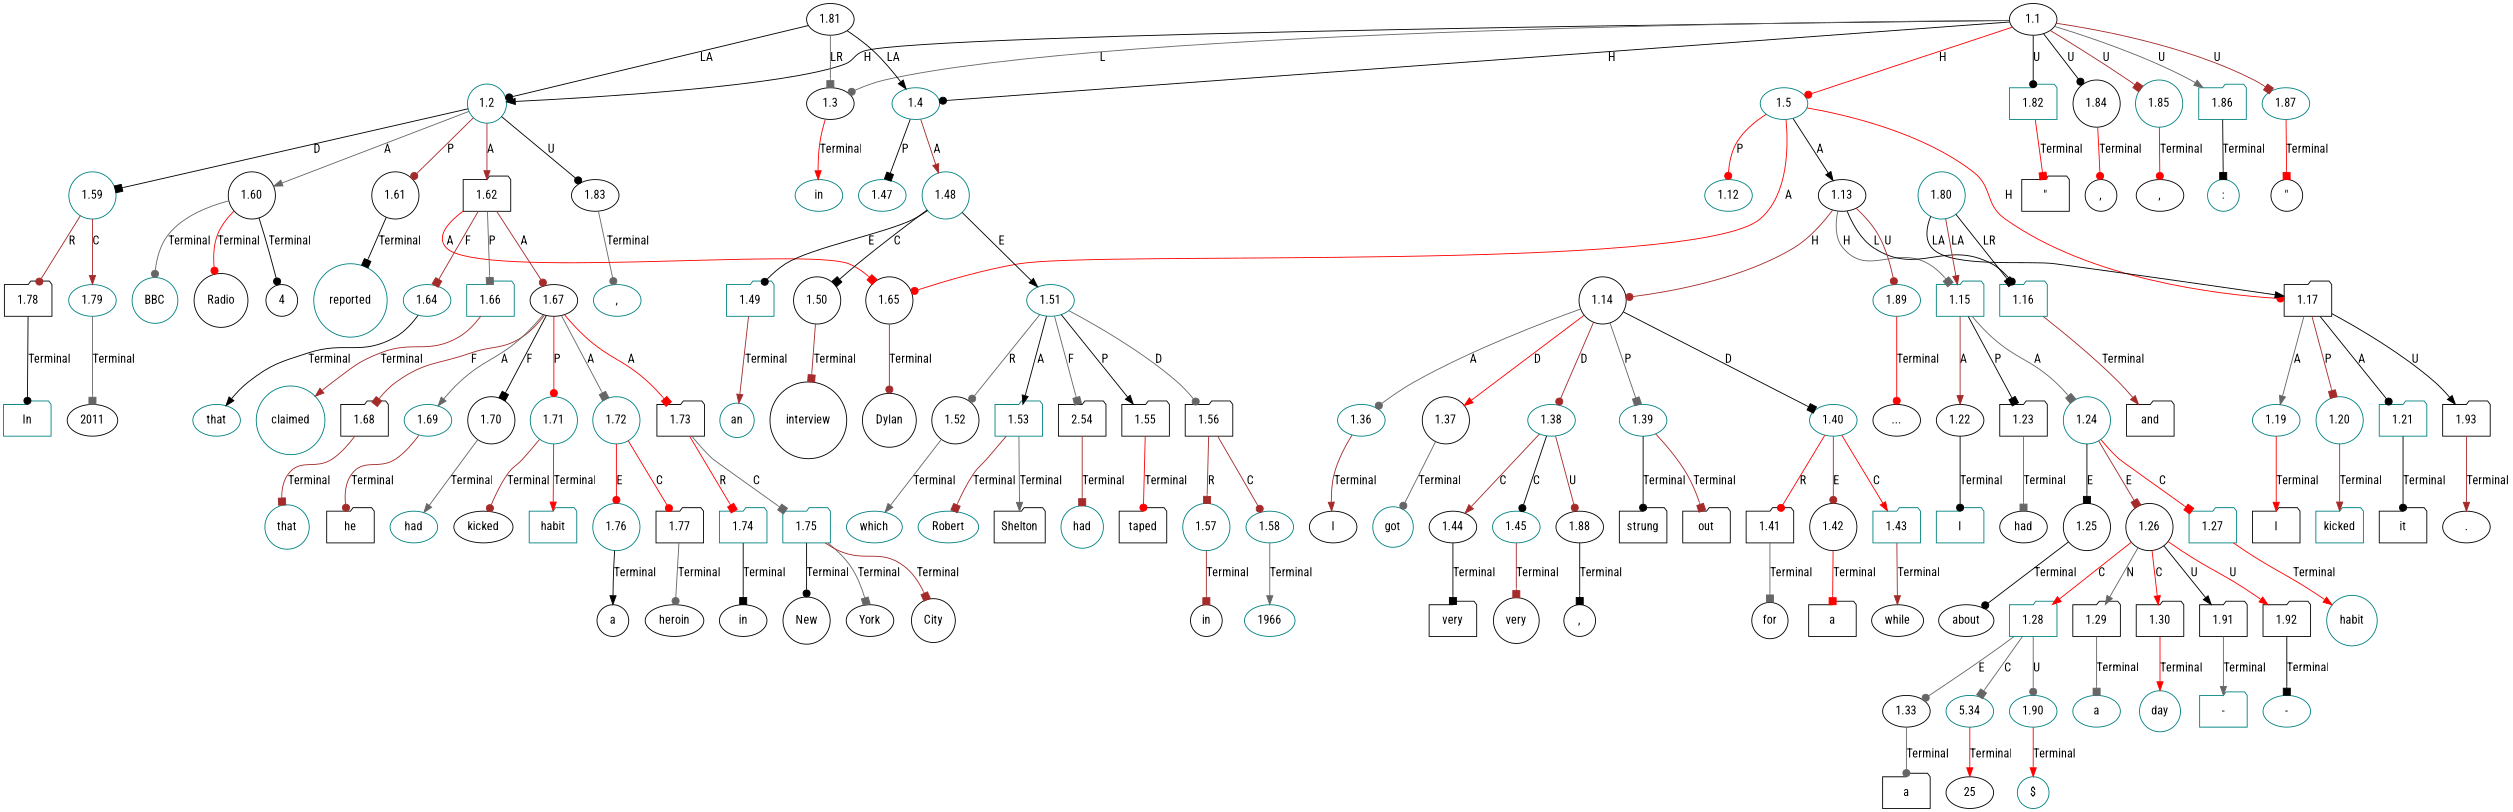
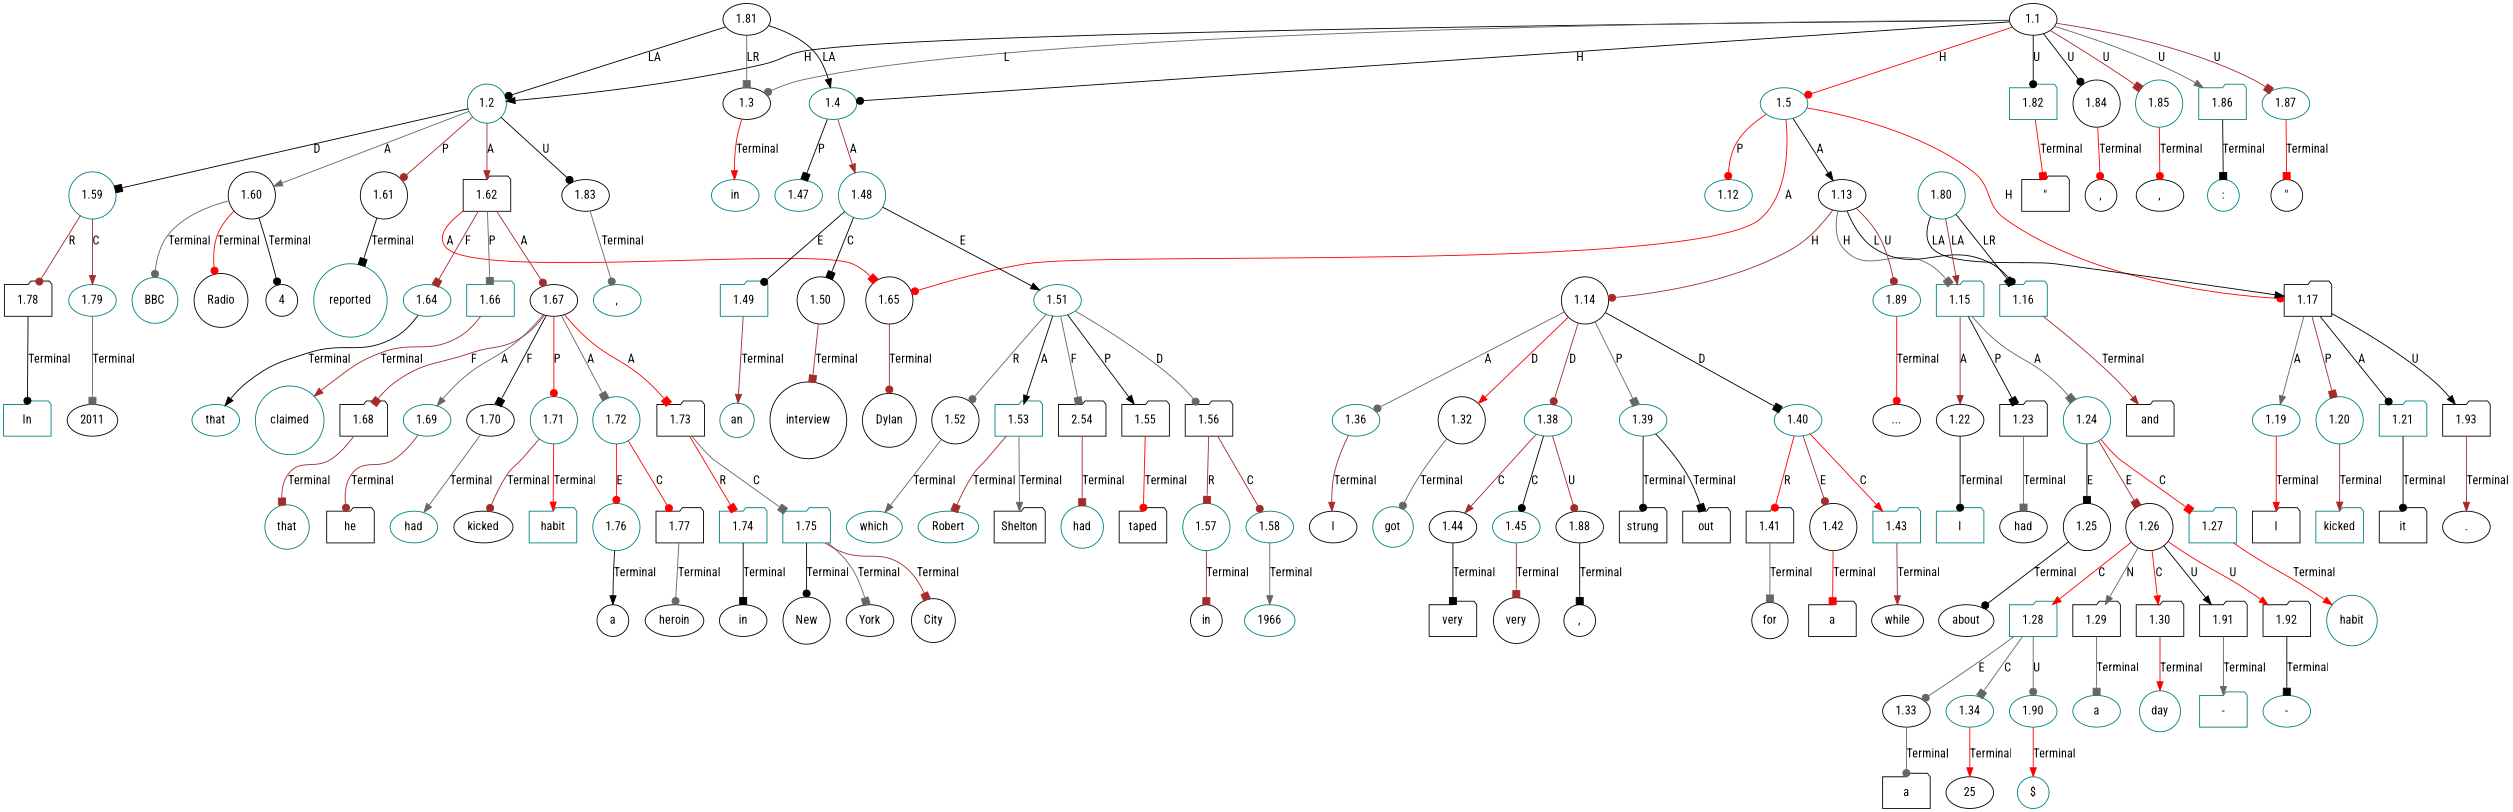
  digraph {
    fontname="Roboto Condensed"
    node [color=black fontname="Roboto Condensed" ordering=out shape=ellipse]
    edge [arrowhead=dot color=black fontname="Roboto Condensed" ordering=out]
    n1 [label="\"" shape=folder]
    n2 [label="," shape=circle]
    n3 [color=teal label=in]
    n4 [color=teal label=an shape=circle]
    n5 [label=interview shape=circle]
    n6 [color=teal label=which]
    n7 [color=teal label=Robert]
    n8 [label=Shelton shape=folder]
    n9 [color=teal label=had shape=circle]
    n10 [label=taped shape=folder]
    n11 [label=in shape=circle]
    n12 [color=teal label=In shape=folder]
    n13 [color=teal label=1966]
    n14 [label=","]
    n15 [label=Dylan shape=circle]
    n16 [color=teal label=claimed shape=circle]
    n17 [color=teal label=that shape=circle]
    n18 [label=he shape=folder]
    n19 [color=teal label=had]
    n20 [label=kicked]
    n21 [label=a shape=circle]
    n22 [label=heroin]
    n23 [label=2011]
    n24 [color=teal label=habit shape=folder]
    n25 [label=in]
    n26 [label=New shape=circle]
    n27 [label=York]
    n28 [label=City shape=circle]
    n29 [color=teal label=":" shape=circle]
    n30 [label="\"" shape=circle]
    n31 [label=I]
    n32 [color=teal label=got shape=circle]
    n33 [label=very shape=folder]
    n34 [color=teal label=","]
    n35 [label="," shape=circle]
    n36 [label=very shape=circle]
    n37 [label=strung shape=folder]
    n38 [label=out shape=folder]
    n39 [label=for shape=circle]
    n40 [label=a shape=folder]
    n41 [label=while]
    n42 [label="..."]
    n43 [color=teal label=I shape=folder]
    n44 [label=had]
    n45 [color=teal label=BBC shape=circle]
    n46 [label=about]
    n47 [label=a shape=folder]
    n48 [color=teal label="$" shape=circle]
    n49 [label=25]
    n50 [color=teal label="-" shape=folder]
    n51 [color=teal label=a]
    n52 [color=teal label="-"]
    n53 [color=teal label=day shape=circle]
    n54 [color=teal label=habit shape=circle]
    n55 [label=and shape=folder]
    n56 [label=Radio shape=circle]
    n57 [label=I shape=folder]
    n58 [color=teal label=kicked shape=folder]
    n59 [label=it shape=folder]
    n60 [label="."]
    n61 [label=4 shape=circle]
    n62 [color=teal label=reported shape=circle]
    n63 [color=teal label=that]
    n64 [label=1.1]
    n65 [color=teal label=1.2 shape=circle]
    n66 [label=1.3]
    n67 [color=teal label=1.4]
    n68 [color=teal label=1.5]
    n69 [color=teal label=1.82 shape=folder]
    n70 [label=1.84 shape=circle]
    n71 [color=teal label=1.85 shape=circle]
    n72 [color=teal label=1.86 shape=folder]
    n73 [color=teal label=1.87]
    n74 [color=teal label=1.59 shape=circle]
    n75 [label=1.60 shape=circle]
    n76 [label=1.61 shape=circle]
    n77 [label=1.62 shape=folder]
    n78 [label=1.83]
    n79 [color=teal label=1.47]
    n80 [color=teal label=1.48 shape=circle]
    n81 [color=teal label=1.12]
    n82 [label=1.13]
    n83 [label=1.65 shape=circle]
    n84 [label=1.17 shape=folder]
    n85 [label=1.78 shape=folder]
    n86 [color=teal label=1.79]
    n87 [color=teal label=1.64]
    n88 [color=teal label=1.66 shape=folder]
    n89 [label=1.67]
    n90 [color=teal label=1.49 shape=folder]
    n91 [label=1.50 shape=circle]
    n92 [color=teal label=1.51]
    n93 [label=1.14 shape=circle]
    n94 [color=teal label=1.15 shape=folder]
    n95 [color=teal label=1.16 shape=folder]
    n96 [color=teal label=1.89]
    n97 [color=teal label=1.36]
-   n98 [label=1.37 shape=circle]
+   n98 [label=1.32 shape=circle]
    n99 [color=teal label=1.38]
    n100 [color=teal label=1.39]
    n101 [color=teal label=1.40]
    n102 [label=1.22]
    n103 [label=1.23 shape=folder]
    n104 [color=teal label=1.24 shape=circle]
    n105 [color=teal label=1.19]
    n106 [color=teal label=1.20 shape=circle]
    n107 [color=teal label=1.21 shape=folder]
    n108 [label=1.93 shape=folder]
    n109 [label=1.44]
    n110 [color=teal label=1.45]
    n111 [label=1.88]
    n112 [label=1.41 shape=folder]
    n113 [label=1.42 shape=circle]
    n114 [color=teal label=1.43 shape=folder]
    n115 [label=1.25 shape=circle]
    n116 [label=1.26 shape=circle]
    n117 [color=teal label=1.27 shape=folder]
    n118 [color=teal label=1.28 shape=folder]
    n119 [label=1.29 shape=folder]
    n120 [label=1.30 shape=folder]
    n121 [label=1.91 shape=folder]
    n122 [label=1.92 shape=folder]
    n123 [label=1.33]
-   n124 [color=teal label=5.34]
+   n124 [color=teal label=1.34]
    n125 [color=teal label=1.90]
    n126 [label=1.52 shape=circle]
    n127 [color=teal label=1.53 shape=folder]
    n128 [label=2.54 shape=folder]
    n129 [label=1.55 shape=folder]
    n130 [label=1.56 shape=folder]
    n131 [color=teal label=1.57 shape=circle]
    n132 [color=teal label=1.58]
    n133 [label=1.68 shape=folder]
    n134 [color=teal label=1.69]
-   n135 [label=1.70 shape=circle]
+   n135 [label=1.70]
    n136 [color=teal label=1.71 shape=circle]
    n137 [color=teal label=1.72 shape=circle]
    n138 [label=1.73 shape=folder]
    n139 [color=teal label=1.76 shape=circle]
    n140 [label=1.77 shape=folder]
    n141 [color=teal label=1.74 shape=folder]
    n142 [color=teal label=1.75 shape=folder]
    n143 [color=teal label=1.80 shape=circle]
    n144 [label=1.81]
    n64 -> n65 [arrowhead=normal label=H]
    n64 -> n66 [color=gray40 label=L]
    n64 -> n67 [label=H]
    n64 -> n68 [color=red label=H]
    n64 -> n69 [label=U]
    n64 -> n70 [label=U]
    n64 -> n71 [arrowhead=box color=brown label=U]
    n64 -> n72 [arrowhead=normal color=gray40 label=U]
    n64 -> n73 [arrowhead=box color=brown label=U]
    n65 -> n74 [arrowhead=box label=D]
    n65 -> n75 [arrowhead=normal color=gray40 label=A]
    n65 -> n76 [color=brown label=P]
    n65 -> n77 [arrowhead=normal color=brown label=A]
    n65 -> n78 [label=U]
    n66 -> n3 [arrowhead=normal color=red label=Terminal]
    n67 -> n79 [arrowhead=box label=P]
    n67 -> n80 [arrowhead=normal color=brown label=A]
    n68 -> n81 [color=red label=P]
    n68 -> n82 [arrowhead=normal label=A]
    n68 -> n83 [color=red label=A]
    n68 -> n84 [color=red label=H]
    n69 -> n1 [arrowhead=box color=red label=Terminal]
    n70 -> n2 [color=red label=Terminal]
    n71 -> n14 [color=red label=Terminal]
    n72 -> n29 [arrowhead=box label=Terminal]
    n73 -> n30 [arrowhead=box color=red label=Terminal]
    n74 -> n85 [color=brown label=R]
    n74 -> n86 [arrowhead=normal color=brown label=C]
    n75 -> n45 [color=gray40 label=Terminal]
    n75 -> n56 [color=red label=Terminal]
    n75 -> n61 [label=Terminal]
    n76 -> n62 [arrowhead=box label=Terminal]
    n77 -> n83 [arrowhead=box color=red label=A]
    n77 -> n87 [arrowhead=box color=brown label=F]
    n77 -> n88 [arrowhead=box color=gray40 label=P]
    n77 -> n89 [color=brown label=A]
    n78 -> n34 [color=gray40 label=Terminal]
    n80 -> n90 [label=E]
    n80 -> n91 [arrowhead=box label=C]
    n80 -> n92 [arrowhead=normal label=E]
    n82 -> n93 [color=brown label=H]
    n82 -> n94 [arrowhead=box color=gray40 label=H]
    n82 -> n95 [label=L]
    n82 -> n96 [color=brown label=U]
    n83 -> n15 [color=brown label=Terminal]
    n84 -> n105 [arrowhead=normal color=gray40 label=A]
    n84 -> n106 [arrowhead=box color=brown label=P]
    n84 -> n107 [label=A]
    n84 -> n108 [arrowhead=normal label=U]
    n85 -> n12 [label=Terminal]
    n86 -> n23 [arrowhead=box color=gray40 label=Terminal]
    n87 -> n63 [arrowhead=normal label=Terminal]
    n88 -> n16 [arrowhead=normal color=brown label=Terminal]
    n89 -> n133 [arrowhead=box color=brown label=F]
    n89 -> n134 [arrowhead=normal color=gray40 label=A]
    n89 -> n135 [arrowhead=box label=F]
    n89 -> n136 [color=red label=P]
    n89 -> n137 [arrowhead=box color=gray40 label=A]
    n89 -> n138 [arrowhead=box color=red label=A]
    n90 -> n4 [arrowhead=normal color=brown label=Terminal]
    n91 -> n5 [arrowhead=box color=brown label=Terminal]
    n92 -> n126 [color=gray40 label=R]
    n92 -> n127 [arrowhead=normal label=A]
    n92 -> n128 [arrowhead=box color=gray40 label=F]
    n92 -> n129 [arrowhead=normal label=P]
    n92 -> n130 [color=gray40 label=D]
    n93 -> n97 [color=gray40 label=A]
    n93 -> n98 [arrowhead=normal color=red label=D]
    n93 -> n99 [color=brown label=D]
    n93 -> n100 [arrowhead=box color=gray40 label=P]
    n93 -> n101 [arrowhead=box label=D]
    n94 -> n102 [arrowhead=normal color=brown label=A]
    n94 -> n103 [arrowhead=box label=P]
    n94 -> n104 [arrowhead=box color=gray40 label=A]
    n95 -> n55 [arrowhead=normal color=brown label=Terminal]
    n96 -> n42 [color=red label=Terminal]
    n97 -> n31 [arrowhead=normal color=brown label=Terminal]
    n98 -> n32 [color=gray40 label=Terminal]
    n99 -> n109 [arrowhead=normal color=brown label=C]
    n99 -> n110 [label=C]
    n99 -> n111 [color=brown label=U]
    n100 -> n37 [label=Terminal]
-   n100 -> n38 [arrowhead=box color=brown label=Terminal]
+   n100 -> n38 [arrowhead=box label=Terminal]
    n101 -> n112 [color=red label=R]
    n101 -> n113 [color=brown label=E]
    n101 -> n114 [arrowhead=normal color=red label=C]
    n102 -> n43 [label=Terminal]
    n103 -> n44 [arrowhead=box color=gray40 label=Terminal]
    n104 -> n115 [arrowhead=box label=E]
    n104 -> n116 [arrowhead=box color=brown label=E]
    n104 -> n117 [arrowhead=box color=red label=C]
    n105 -> n57 [arrowhead=normal color=red label=Terminal]
    n106 -> n58 [arrowhead=normal color=brown label=Terminal]
    n107 -> n59 [label=Terminal]
    n108 -> n60 [arrowhead=normal color=brown label=Terminal]
    n109 -> n33 [arrowhead=box label=Terminal]
    n110 -> n36 [arrowhead=box color=brown label=Terminal]
    n111 -> n35 [arrowhead=box label=Terminal]
    n112 -> n39 [arrowhead=box color=gray40 label=Terminal]
    n113 -> n40 [arrowhead=box color=red label=Terminal]
    n114 -> n41 [arrowhead=normal color=brown label=Terminal]
    n115 -> n46 [label=Terminal]
    n116 -> n118 [arrowhead=normal color=red label=C]
    n116 -> n119 [arrowhead=normal color=gray40 label=N]
    n116 -> n120 [arrowhead=normal color=red label=C]
    n116 -> n121 [arrowhead=normal label=U]
    n116 -> n122 [arrowhead=normal color=red label=U]
    n117 -> n54 [arrowhead=normal color=red label=Terminal]
    n118 -> n123 [color=gray40 label=E]
    n118 -> n124 [arrowhead=box color=gray40 label=C]
    n118 -> n125 [color=gray40 label=U]
    n119 -> n51 [arrowhead=box color=gray40 label=Terminal]
    n120 -> n53 [arrowhead=normal color=red label=Terminal]
    n121 -> n50 [arrowhead=normal color=gray40 label=Terminal]
    n122 -> n52 [arrowhead=box label=Terminal]
    n123 -> n47 [color=gray40 label=Terminal]
    n124 -> n49 [arrowhead=normal color=red label=Terminal]
    n125 -> n48 [arrowhead=normal color=red label=Terminal]
    n126 -> n6 [arrowhead=normal color=gray40 label=Terminal]
    n127 -> n7 [arrowhead=box color=brown label=Terminal]
    n127 -> n8 [arrowhead=normal color=gray40 label=Terminal]
    n128 -> n9 [arrowhead=box color=brown label=Terminal]
    n129 -> n10 [color=red label=Terminal]
    n130 -> n131 [arrowhead=box color=brown label=R]
    n130 -> n132 [color=brown label=C]
    n131 -> n11 [arrowhead=box color=brown label=Terminal]
    n132 -> n13 [arrowhead=normal color=gray40 label=Terminal]
    n133 -> n17 [arrowhead=box color=brown label=Terminal]
    n134 -> n18 [color=brown label=Terminal]
    n135 -> n19 [arrowhead=normal color=gray40 label=Terminal]
    n136 -> n20 [color=brown label=Terminal]
    n136 -> n24 [arrowhead=normal color=red label=Terminal]
    n137 -> n139 [color=red label=E]
    n137 -> n140 [color=red label=C]
    n138 -> n141 [arrowhead=box color=red label=R]
    n138 -> n142 [arrowhead=box color=gray40 label=C]
    n139 -> n21 [arrowhead=normal label=Terminal]
    n140 -> n22 [color=gray40 label=Terminal]
    n141 -> n25 [arrowhead=box label=Terminal]
    n142 -> n26 [label=Terminal]
    n142 -> n27 [arrowhead=box color=gray40 label=Terminal]
    n142 -> n28 [arrowhead=box color=brown label=Terminal]
    n143 -> n84 [arrowhead=normal label=LA]
    n143 -> n94 [arrowhead=normal color=brown label=LA]
    n143 -> n95 [arrowhead=box label=LR]
    n144 -> n65 [label=LA]
    n144 -> n66 [arrowhead=box color=gray40 label=LR]
    n144 -> n67 [arrowhead=normal label=LA]
  }
